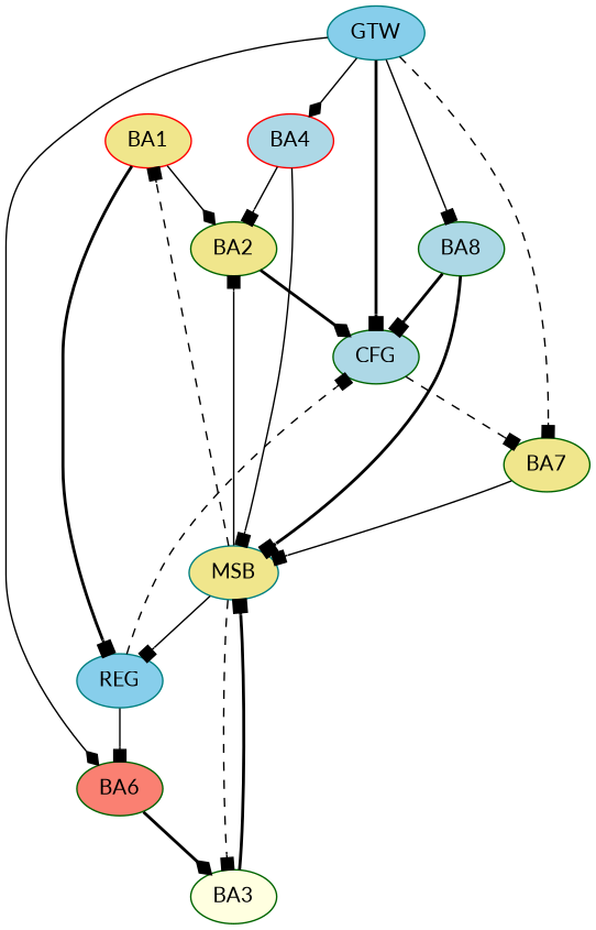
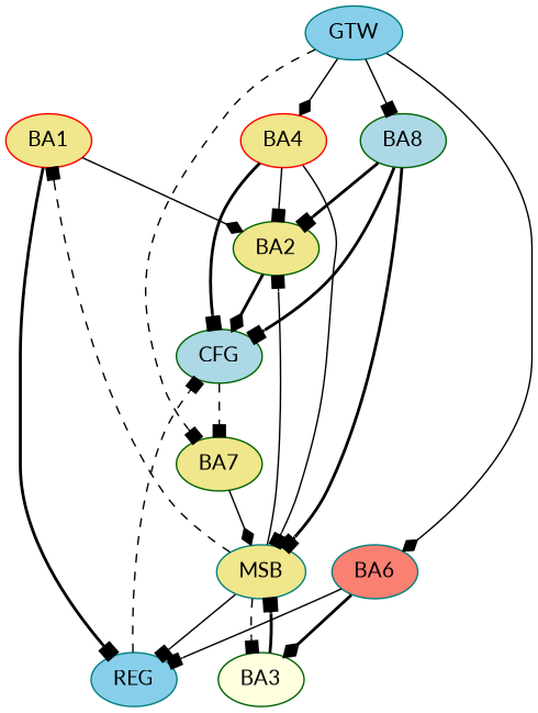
  strict digraph {
    fontname=Lato
    node [color=darkgreen fillcolor=khaki fontname=Lato style=filled]
    edge [arrowhead=box fontname=Lato style=solid]
    n1 [color=red label=BA1]
    n2 [label=BA2]
    n3 [color=teal fillcolor=skyblue label=REG]
    n4 [fillcolor=lightblue label=CFG]
    n5 [color=teal label=MSB]
    n6 [fillcolor=lightyellow label=BA3]
    n7 [label=BA7]
-   n8 [color=red fillcolor=lightblue label=BA4]
+   n8 [color=red label=BA4]
    n9 [fillcolor=lightblue label=BA8]
-   n10 [fillcolor=salmon label=BA6]
+   n10 [color=teal fillcolor=salmon label=BA6]
    n11 [color=teal fillcolor=skyblue label=GTW]
    n1 -> n2 [arrowhead=diamond]
    n1 -> n3 [style=bold]
    n2 -> n4 [arrowhead=diamond style=bold]
    n3 -> n4 [style=dashed]
    n4 -> n7 [style=dashed]
    n5 -> n1 [style=dashed]
    n5 -> n2
    n5 -> n3
    n5 -> n6 [style=dashed]
    n6 -> n5 [style=bold]
-   n7 -> n5
+   n7 -> n5 [arrowhead=diamond]
    n8 -> n2
-   n11 -> n4 [style=bold]
+   n8 -> n4 [style=bold]
    n8 -> n5
+   n9 -> n2 [style=bold]
    n9 -> n4 [style=bold]
    n9 -> n5 [style=bold]
-   n3 -> n10
+   n10 -> n3
    n10 -> n6 [arrowhead=diamond style=bold]
    n11 -> n7 [style=dashed]
    n11 -> n8 [arrowhead=diamond]
    n11 -> n9
    n11 -> n10 [arrowhead=diamond]
  }
